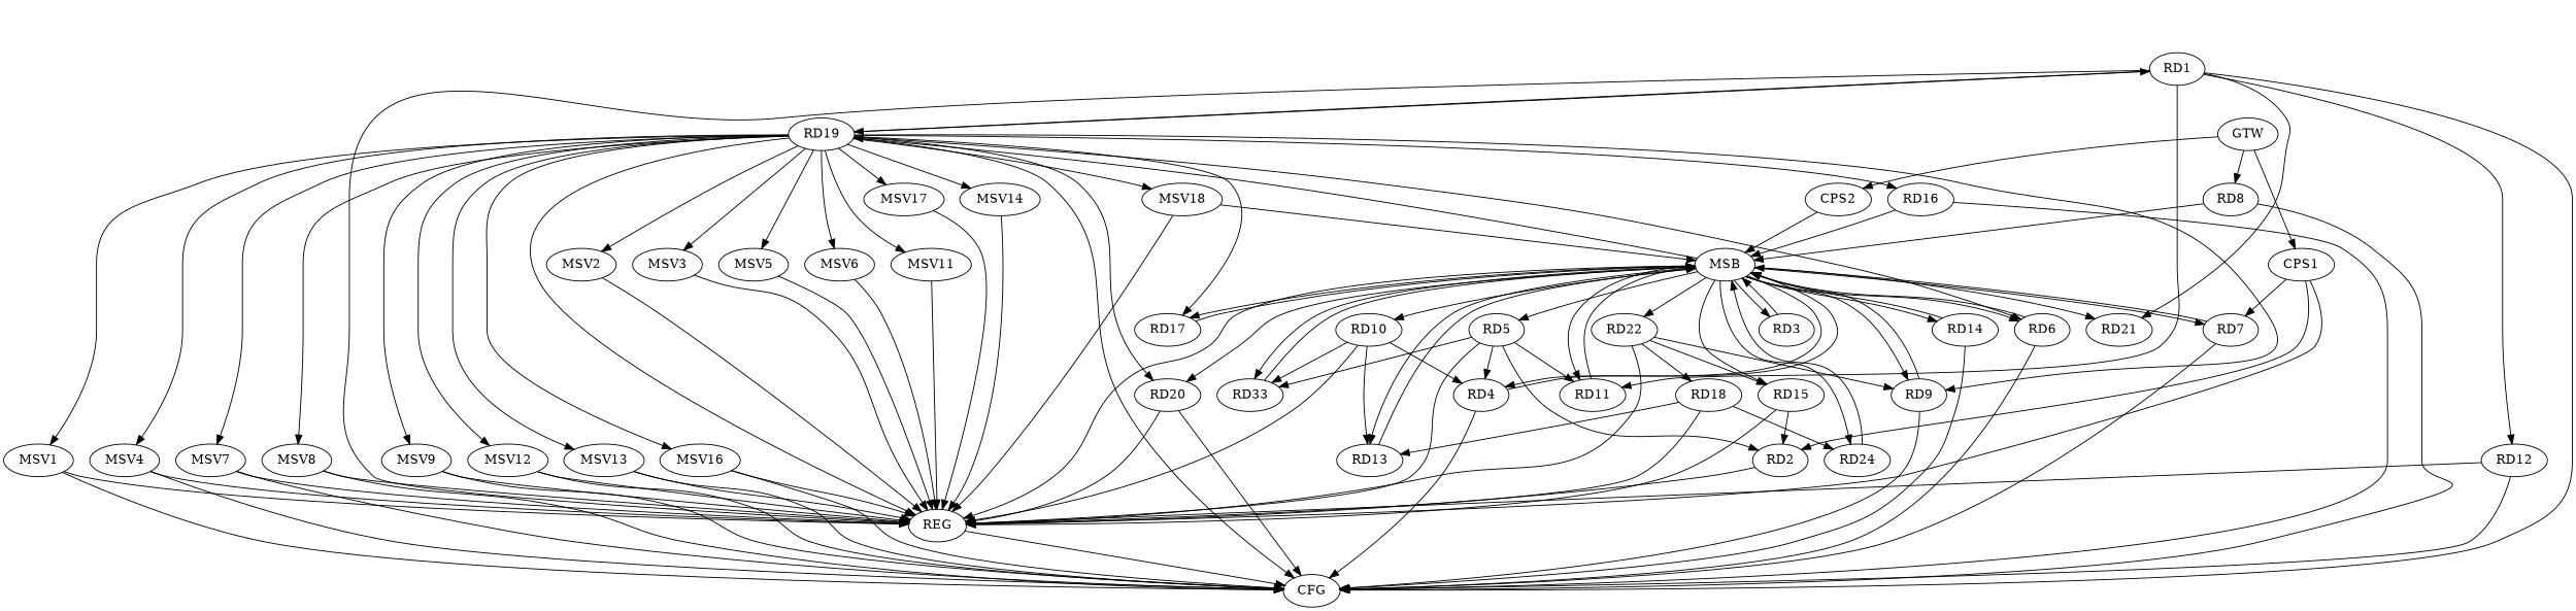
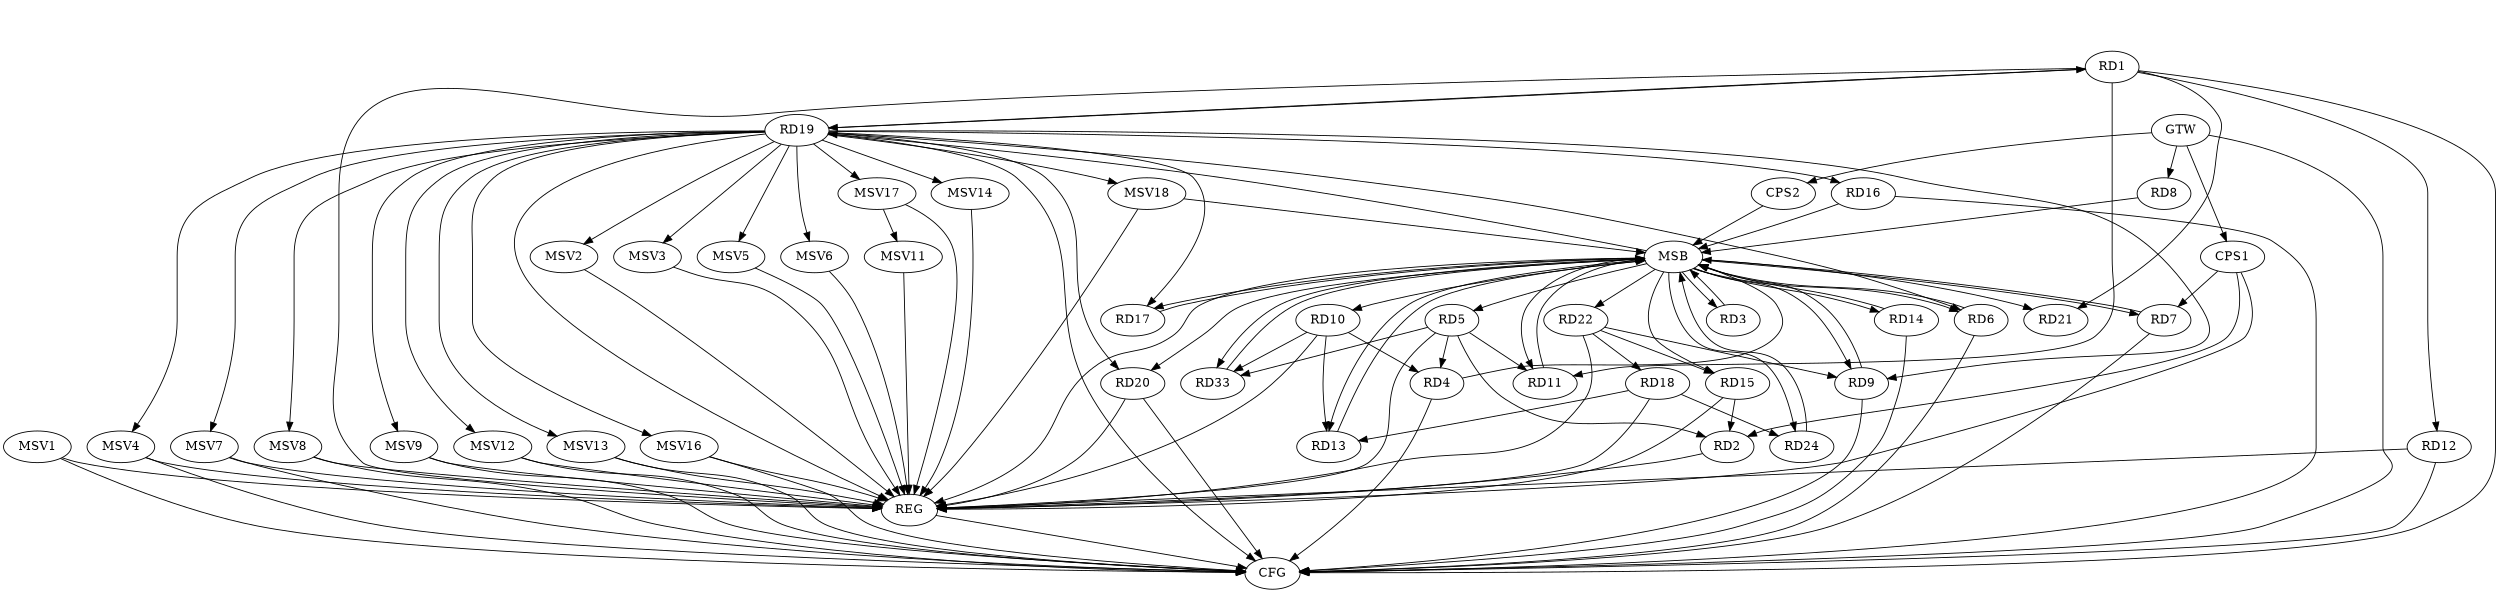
  strict digraph {
    n1 [label=RD1]
    n2 [label=RD12]
    n3 [label=RD19]
    n4 [label=RD21]
    n5 [label=REG]
    n6 [label=CFG]
    n7 [label=RD11]
    n8 [label=RD6]
    n9 [label=RD9]
    n10 [label=RD16]
    n11 [label=RD17]
    n12 [label=RD20]
    n13 [label=MSV1]
    n14 [label=MSV2]
    n15 [label=MSV3]
    n16 [label=MSV4]
    n17 [label=MSV5]
    n18 [label=MSV6]
    n19 [label=MSV7]
    n20 [label=MSV8]
    n21 [label=MSV9]
    n22 [label=MSV11]
    n23 [label=MSV12]
    n24 [label=MSV13]
    n25 [label=MSV14]
    n26 [label=MSV16]
    n27 [label=MSV17]
    n28 [label=MSV18]
    n29 [label=RD2]
    n30 [label=RD3]
    n31 [label=MSB]
    n32 [label=RD4]
    n33 [label=RD5]
    n34 [label=RD33]
    n35 [label=RD7]
    n36 [label=RD10]
    n37 [label=RD13]
    n38 [label=RD14]
    n39 [label=RD15]
    n40 [label=RD24]
    n41 [label=RD22]
    n42 [label=RD8]
    n43 [label=RD18]
    n44 [label=CPS1]
    n45 [label=CPS2]
    n46 [label=GTW]
    n1 -> n2
    n1 -> n3
    n1 -> n4
    n1 -> n5
    n1 -> n6
    n1 -> n7
    n2 -> n5
    n2 -> n6
    n3 -> n1
    n3 -> n5
    n3 -> n6
    n3 -> n8
    n3 -> n9
    n3 -> n10
    n3 -> n11
    n3 -> n12
-   n3 -> n13
    n3 -> n14
    n3 -> n15
    n3 -> n16
    n3 -> n17
    n3 -> n18
    n3 -> n19
    n3 -> n20
    n3 -> n21
-   n3 -> n22
+   n27 -> n22
    n3 -> n23
    n3 -> n24
    n3 -> n25
    n3 -> n26
    n3 -> n27
    n3 -> n28
    n5 -> n6
    n7 -> n31
    n8 -> n6
    n8 -> n31
    n9 -> n6
    n9 -> n31
    n10 -> n6
    n10 -> n31
    n11 -> n31
    n12 -> n5
    n12 -> n6
    n13 -> n5
    n13 -> n6
    n14 -> n5
    n15 -> n5
    n16 -> n5
    n16 -> n6
    n17 -> n5
    n18 -> n5
    n19 -> n5
    n19 -> n6
    n20 -> n5
    n20 -> n6
    n21 -> n5
    n21 -> n6
    n22 -> n5
    n23 -> n5
    n23 -> n6
    n24 -> n5
    n24 -> n6
    n25 -> n5
    n26 -> n5
    n26 -> n6
    n27 -> n5
    n28 -> n5
    n28 -> n31
    n29 -> n5
    n30 -> n31
    n31 -> n3
    n31 -> n4
    n31 -> n5
    n31 -> n7
    n31 -> n8
    n31 -> n9
    n31 -> n11
    n31 -> n12
    n31 -> n30
-   n31 -> n32
    n31 -> n33
    n31 -> n34
    n31 -> n35
    n31 -> n36
    n31 -> n37
    n31 -> n38
    n31 -> n39
    n31 -> n40
    n31 -> n41
    n32 -> n6
    n32 -> n31
    n33 -> n5
    n33 -> n7
    n33 -> n29
    n33 -> n32
    n33 -> n34
    n34 -> n31
    n35 -> n6
    n35 -> n31
    n36 -> n5
    n36 -> n32
    n36 -> n34
    n36 -> n37
    n37 -> n31
    n38 -> n6
    n38 -> n31
    n39 -> n5
    n39 -> n29
    n40 -> n31
    n41 -> n5
    n41 -> n9
    n41 -> n39
    n41 -> n43
-   n42 -> n6
+   n46 -> n6
    n42 -> n31
    n43 -> n5
    n43 -> n37
    n43 -> n40
    n44 -> n5
    n44 -> n29
    n44 -> n35
    n45 -> n31
    n46 -> n42
    n46 -> n44
    n46 -> n45
  }
